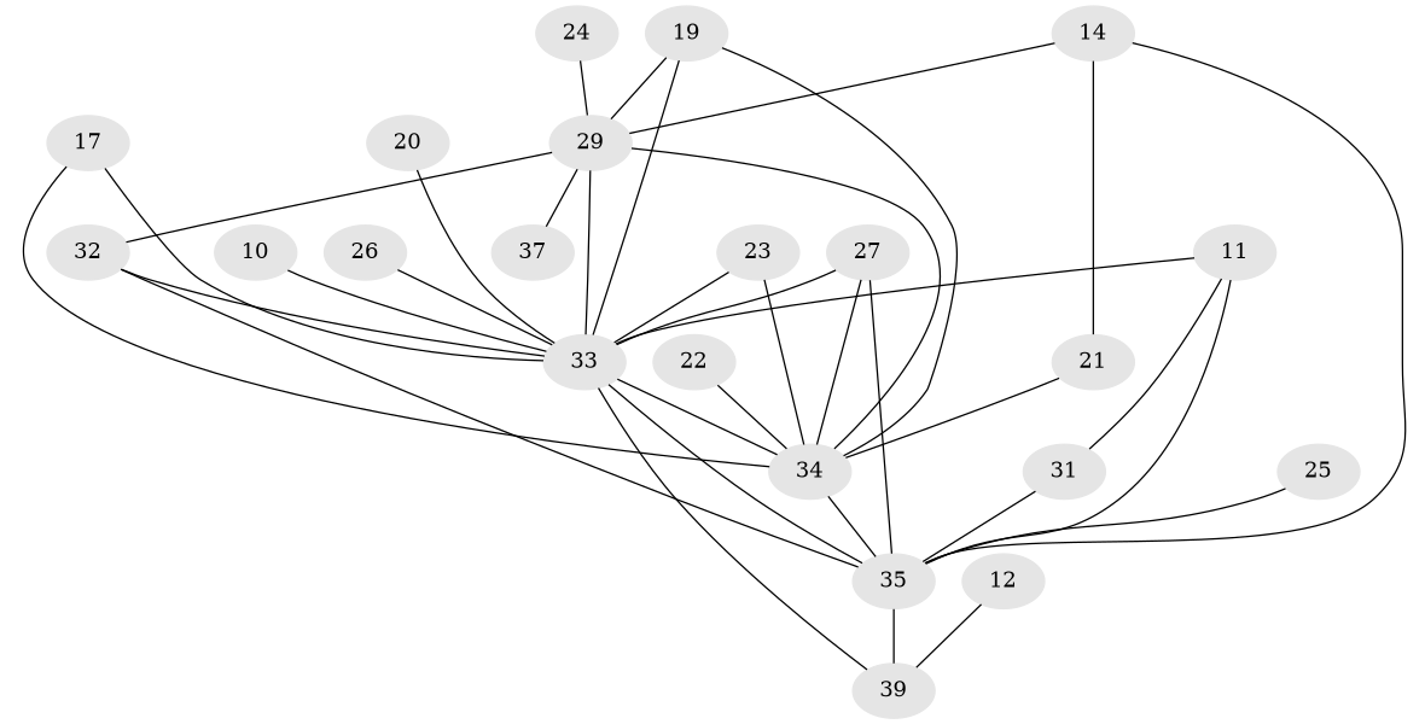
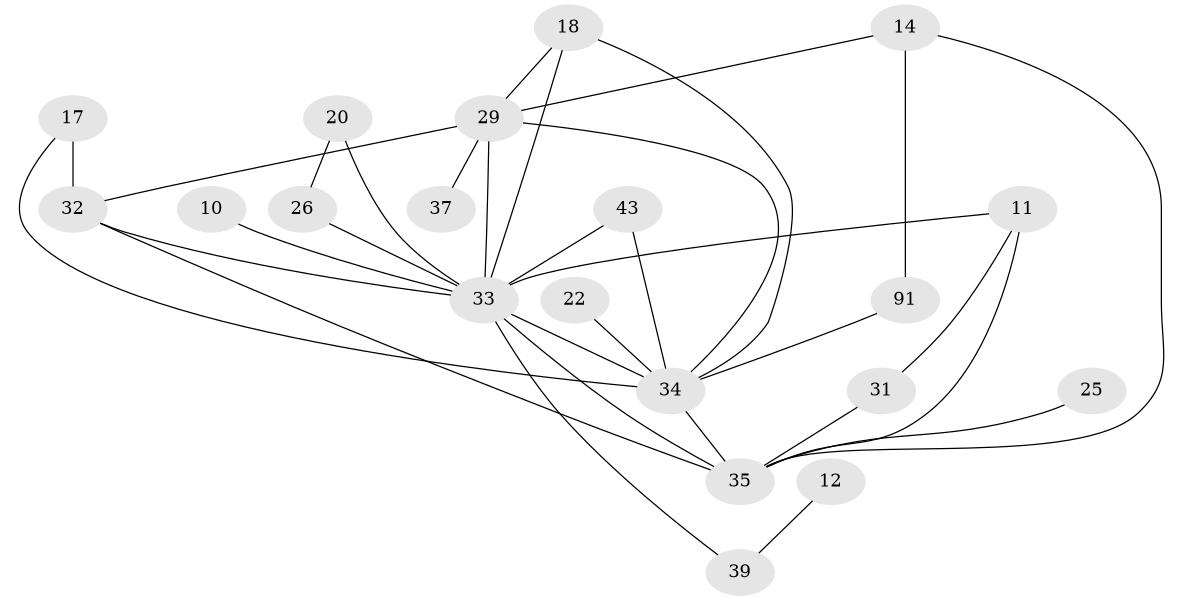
  graph {
    fontname="DejaVu Serif"
    node [color=gray90 fontname="DejaVu Serif" style=filled]
    edge [fontname="DejaVu Serif" weight=1.0]
    10
    33
    35
    34
    39
    11
    31
    12
    14
-   21
+   21 [label=91]
    29
    32
    37
    17
-   19
+   19 [label=18]
    20
    26
    22
-   23
-   24
+   23 [label=43]
    25
-   27
    10 -- 33
    33 -- 35 [weight=2.0]
    33 -- 34 [weight=6.0]
    33 -- 39
-   35 -- 39
    34 -- 35 [weight=3.0]
    11 -- 33 [weight=2.0]
    11 -- 35 [weight=4.0]
    11 -- 31
    31 -- 35
    12 -- 39
    14 -- 35
    14 -- 21
    14 -- 29
    21 -- 34 [weight=2.0]
    29 -- 33 [weight=2.0]
    29 -- 34 [weight=2.0]
    29 -- 32
    29 -- 37 [weight=2.0]
    32 -- 33
    32 -- 35
-   17 -- 33
+   17 -- 32
    17 -- 34
    19 -- 33
    19 -- 34
    19 -- 29
    20 -- 33
+   20 -- 26
    26 -- 33
    22 -- 34
    23 -- 33
    23 -- 34 [weight=2.0]
-   24 -- 29
    25 -- 35
-   27 -- 33 [weight=2.0]
-   27 -- 35 [weight=3.0]
-   27 -- 34 [weight=3.0]
  }
